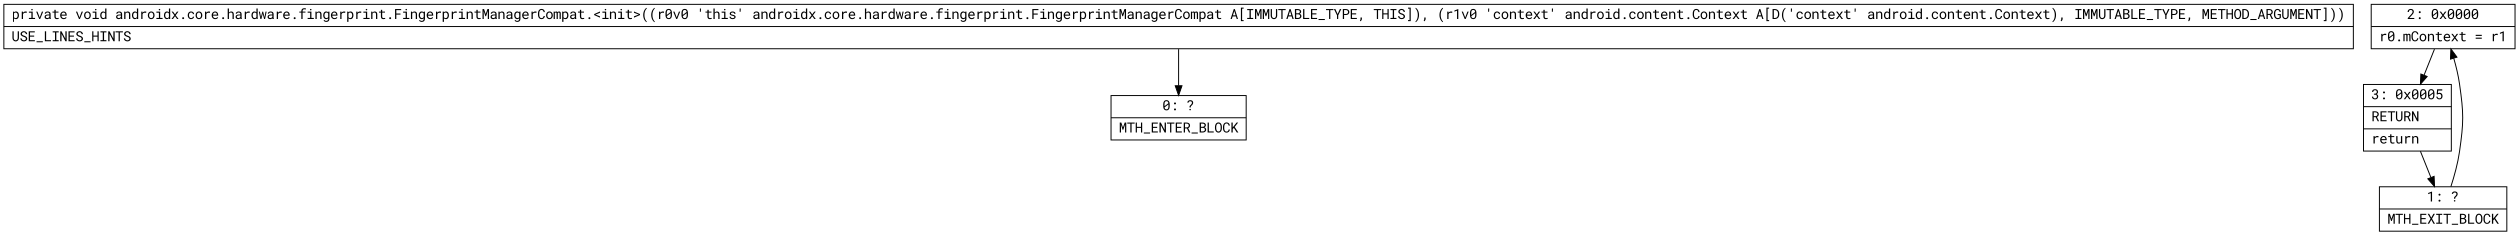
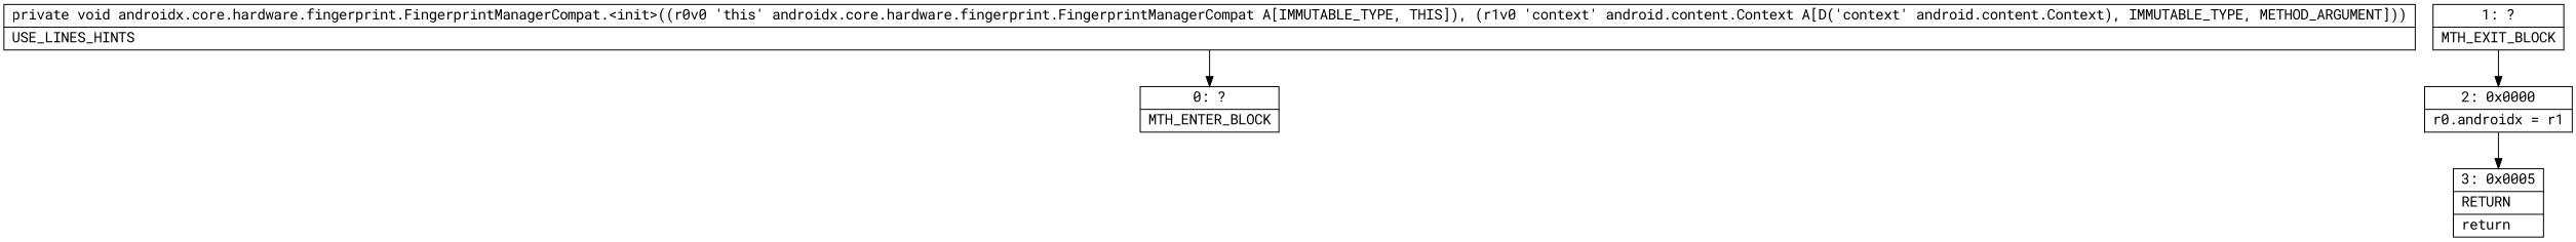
  digraph {
    fontname="Roboto Mono"
    node [fontname="Roboto Mono" shape=record]
    edge [fontname="Roboto Mono"]
    n1 [label="{0\:\ ?|MTH_ENTER_BLOCK\l}"]
-   n2 [label="{2\:\ 0x0000|r0.mContext = r1\l}"]
+   n2 [label="{2\:\ 0x0000|r0.androidx = r1\l}"]
    n3 [label="{3\:\ 0x0005|RETURN\l|return\l}"]
    n4 [label="{1\:\ ?|MTH_EXIT_BLOCK\l}"]
    n5 [label="{private void androidx.core.hardware.fingerprint.FingerprintManagerCompat.\<init\>((r0v0 'this' androidx.core.hardware.fingerprint.FingerprintManagerCompat A[IMMUTABLE_TYPE, THIS]), (r1v0 'context' android.content.Context A[D('context' android.content.Context), IMMUTABLE_TYPE, METHOD_ARGUMENT]))  | USE_LINES_HINTS\l}"]
    n2 -> n3
-   n3 -> n4
    n4 -> n2
    n5 -> n1
  }
